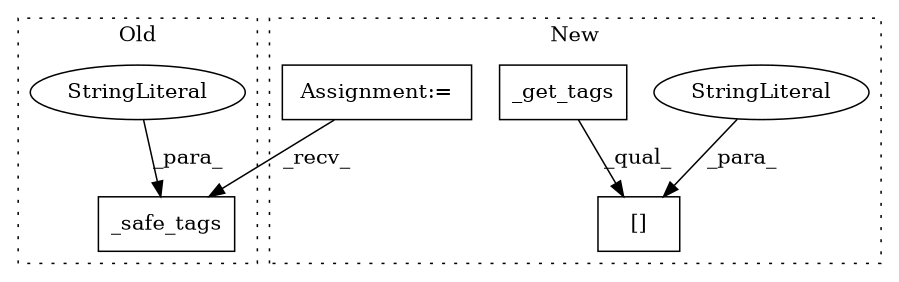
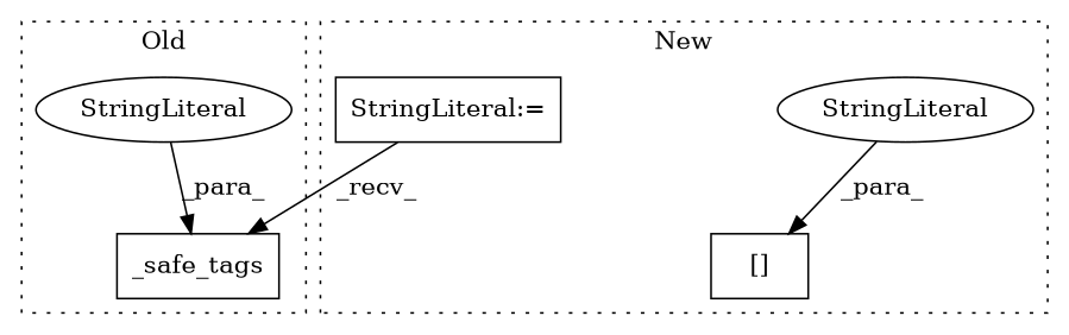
  digraph {
    node [a=32 l=19 shape=box]
    n1 [l="11,1" label=_safe_tags s="20250,20295"]
    n2 [a=45 label=StringLiteral s=20276 shape=ellipse]
    n3 [a=2 l="27,1" label="[]" s="19291,19337"]
    n4 [a=45 label=StringLiteral s=19318 shape=ellipse]
-   n5 [l=11 label=_get_tags s=19306]
-   n6 [a=7 l=14 label="Assignment:=" s=19267]
+   n6 [a=7 l=14 label="StringLiteral:=" s=19267]
    subgraph cluster_1 {
      label=Old
      style=dotted
      n1
      n2
    }
    subgraph cluster_2 {
      label=New
      style=dotted
      n3
      n4
-     n5
      n6
    }
    n2 -> n1 [label=_para_]
    n4 -> n3 [label=_para_]
-   n5 -> n3 [label=_qual_]
    n6 -> n1 [label=_recv_]
  }
